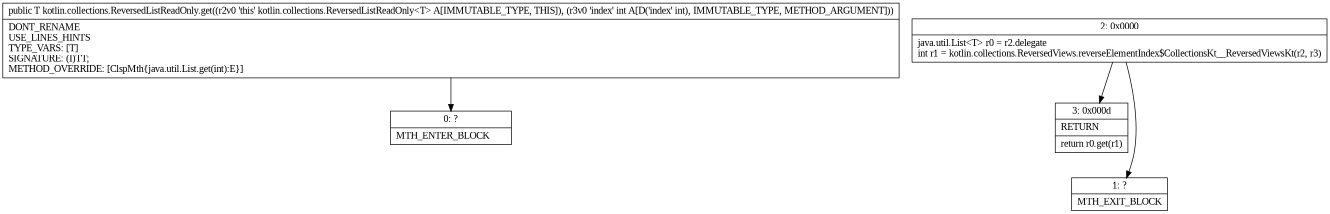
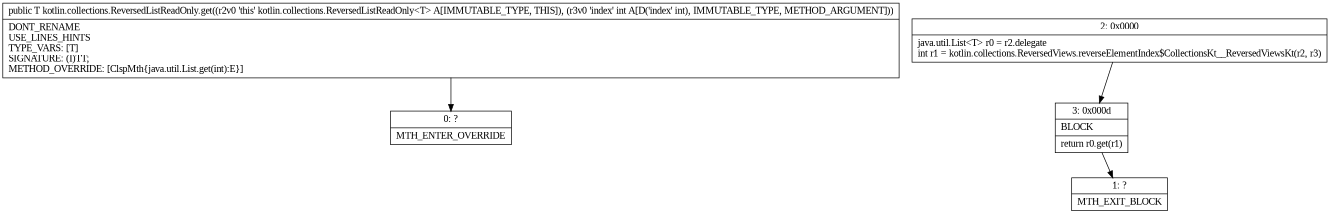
  digraph {
    fontname="Liberation Serif"
    node [fontname="Liberation Serif" shape=record]
    edge [fontname="Liberation Serif"]
-   n1 [label="{0\:\ ?|MTH_ENTER_BLOCK\l}"]
+   n1 [label="{0\:\ ?|MTH_ENTER_OVERRIDE\l}"]
    n2 [label="{2\:\ 0x0000|java.util.List\<T\> r0 = r2.delegate\lint r1 = kotlin.collections.ReversedViews.reverseElementIndex$CollectionsKt__ReversedViewsKt(r2, r3)\l}"]
-   n3 [label="{3\:\ 0x000d|RETURN\l|return r0.get(r1)\l}"]
+   n3 [label="{3\:\ 0x000d|BLOCK\l|return r0.get(r1)\l}"]
    n4 [label="{1\:\ ?|MTH_EXIT_BLOCK\l}"]
    n5 [label="{public T kotlin.collections.ReversedListReadOnly.get((r2v0 'this' kotlin.collections.ReversedListReadOnly\<T\> A[IMMUTABLE_TYPE, THIS]), (r3v0 'index' int A[D('index' int), IMMUTABLE_TYPE, METHOD_ARGUMENT]))  | DONT_RENAME\lUSE_LINES_HINTS\lTYPE_VARS: [T]\lSIGNATURE: (I)TT;\lMETHOD_OVERRIDE: [ClspMth\{java.util.List.get(int):E\}]\l}"]
    n2 -> n3
-   n2 -> n4
+   n3 -> n4
    n5 -> n1
  }
